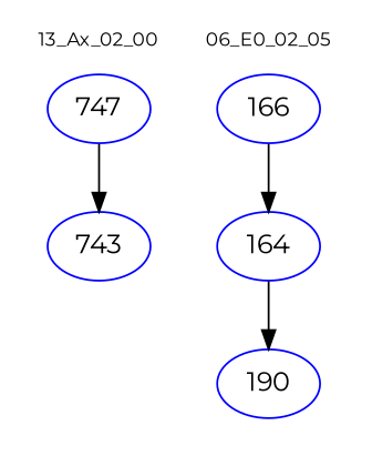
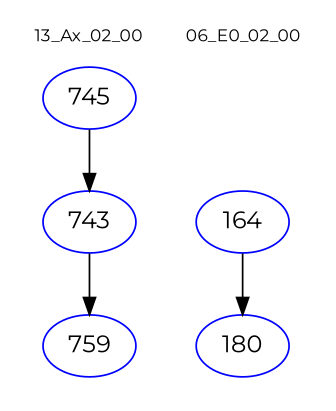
  digraph {
    fontname=Montserrat
    node [color=blue fontname=Montserrat]
    edge [color=black fontname=Montserrat]
-   n1 [label=747]
+   n1 [label=745]
    n2 [label=743]
-   n4 [label=166]
+   n3 [label=759]
    n5 [label=164]
-   n6 [label=190]
+   n6 [label=180]
    subgraph cluster_1 {
      color=white
      fontsize=10
      label="13_Ax_02_00"
      n1
      n2
+     n3
    }
    subgraph cluster_2 {
      color=white
      fontsize=10
-     label="06_E0_02_05"
-     n4
+     label="06_E0_02_00"
      n5
      n6
    }
    n1 -> n2
-   n4 -> n5
+   n2 -> n3
    n5 -> n6
  }
